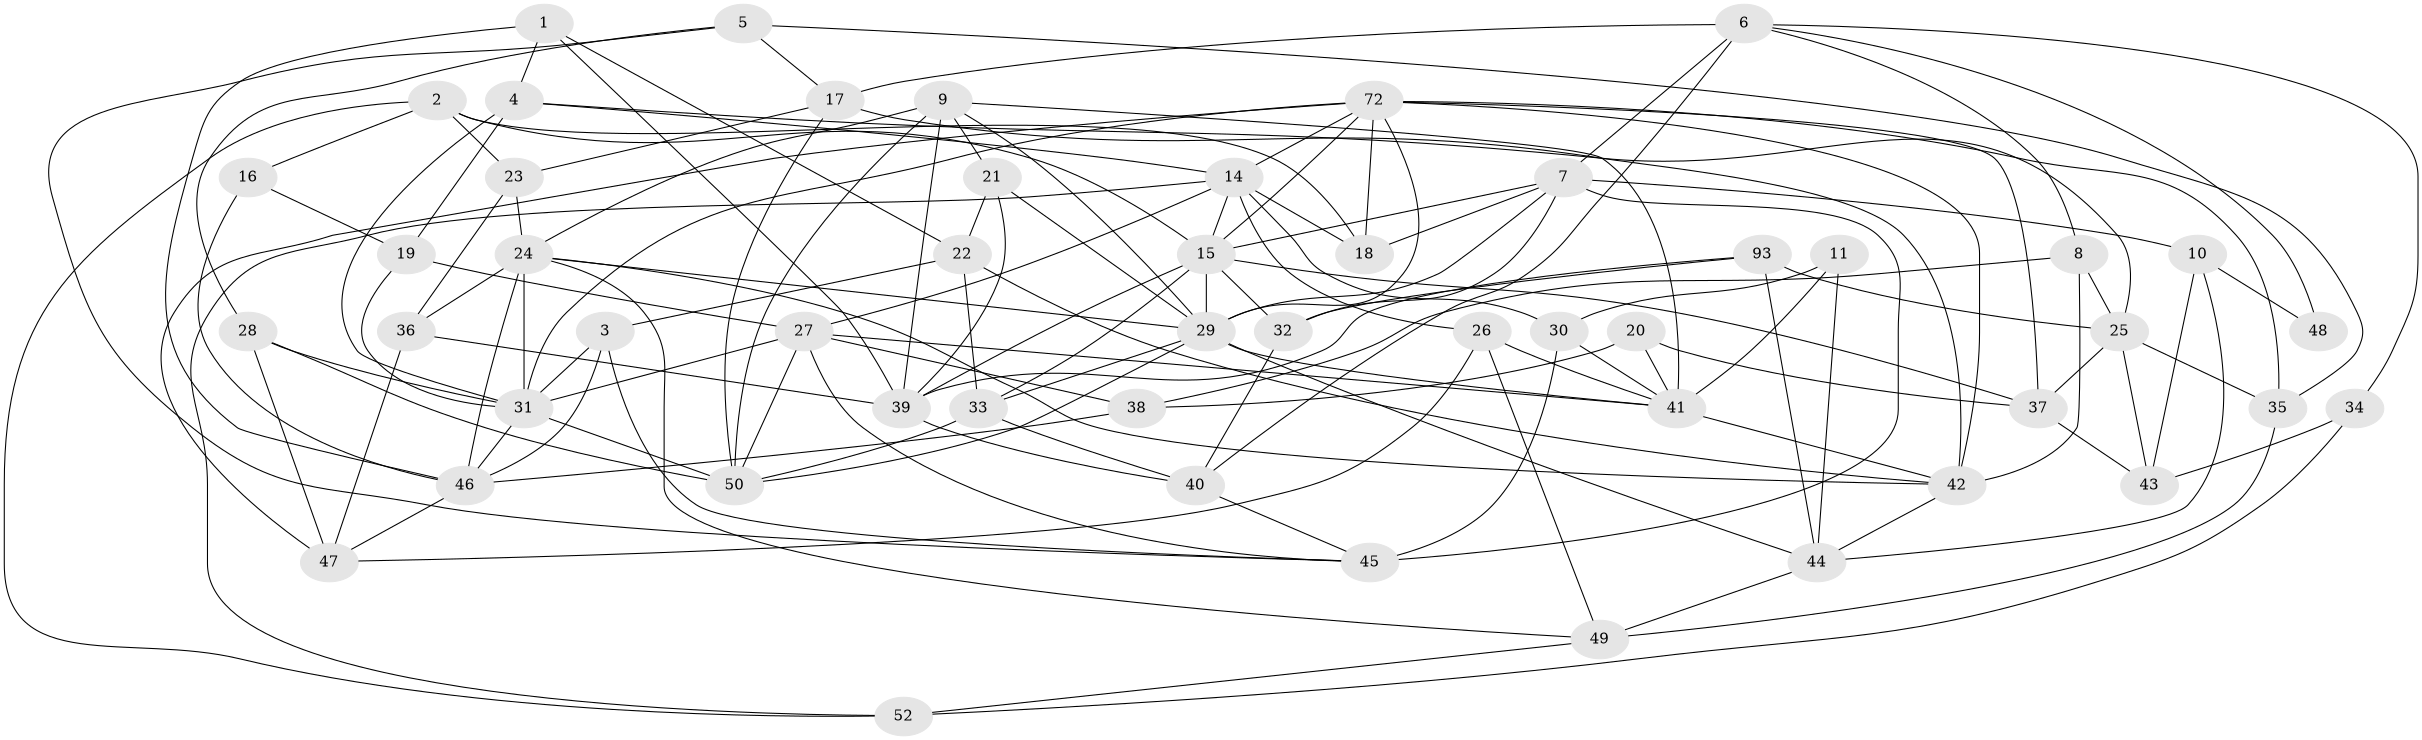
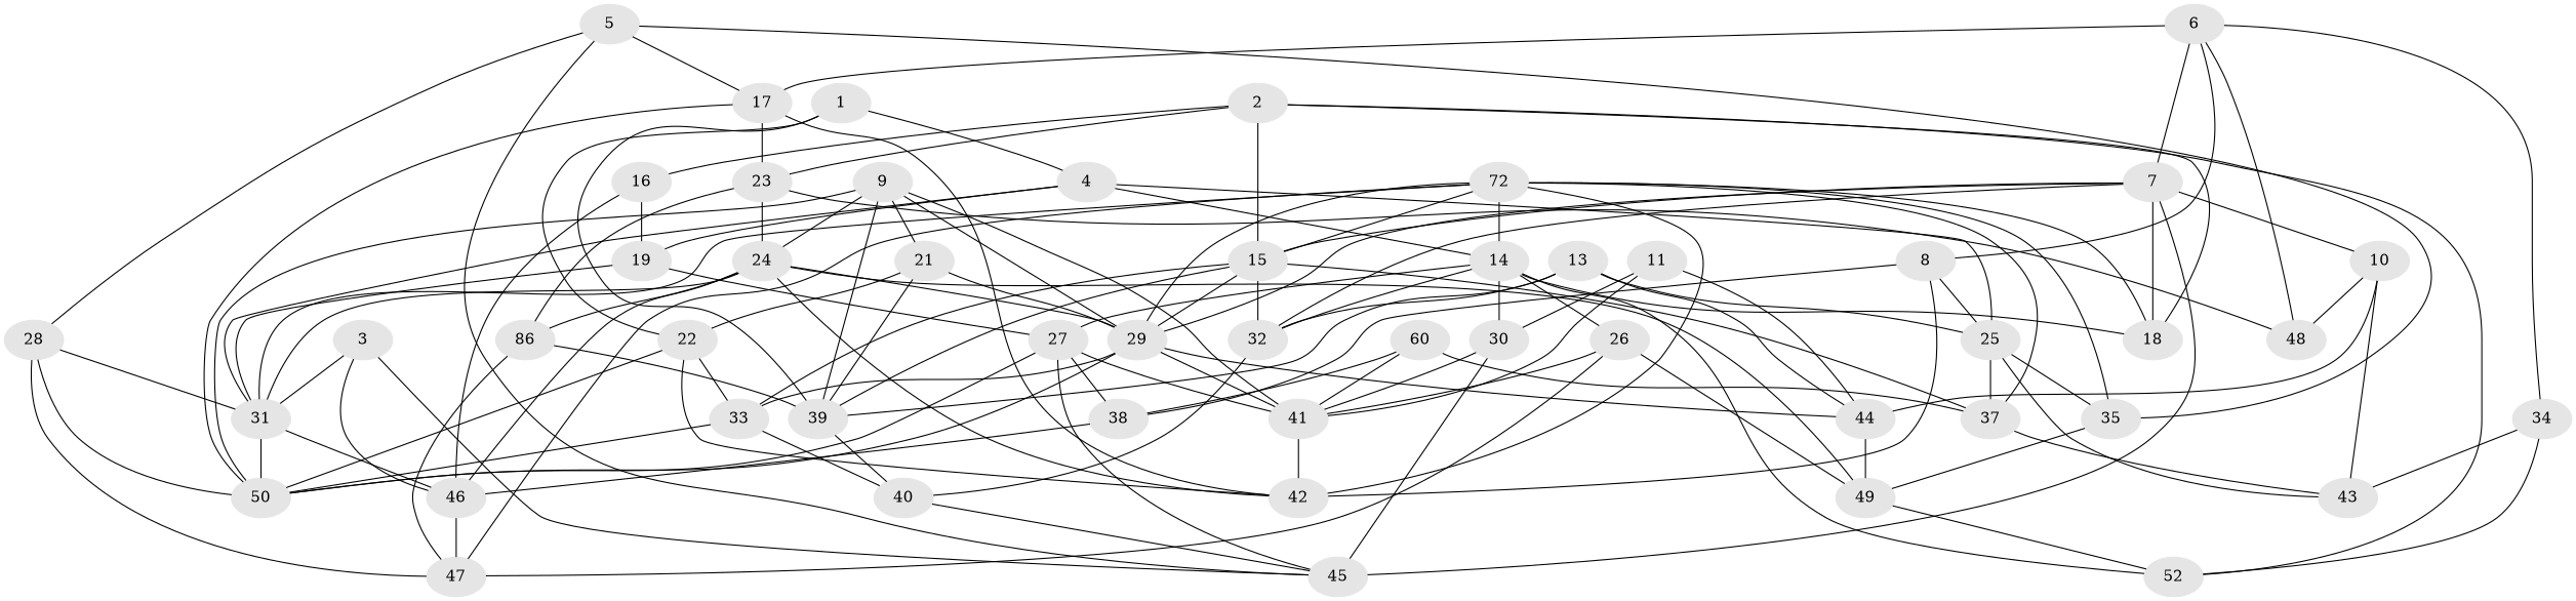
  graph {
    node [color=gray90 style=filled]
    edge [weight=1.0]
    1
    4
    22
    46
    39
    31
    14
    19
    25
    42
    50
    33
    29
    41
    44
    47
    2
    15
    16
    18
    23
    52
    32
    37
    48
    24
-   36
+   36 [label=86]
    3
    45
    30
    26
    27
    35
    43
    5
    17
    28
    49
    6
    7
    8
    34
    40
    10
    38
    9
    21
    11
    n49 [label=72]
-   13 [label=93]
-   20
+   13
+   20 [label=60]
    1 -- 4
    1 -- 22
-   1 -- 46
    1 -- 39
    4 -- 31
    4 -- 14
    4 -- 19
    4 -- 25
    22 -- 42
-   22 -- 3
+   22 -- 50
    22 -- 33
    46 -- 47
    39 -- 40
    31 -- 46
    31 -- 50
-   14 -- 15
+   14 -- 32
    14 -- 18
    14 -- 52
    14 -- 30 [weight=2.0]
    14 -- 26
    14 -- 27
    19 -- 31
    19 -- 27
    25 -- 37
    25 -- 35
    25 -- 43
-   42 -- 44
    33 -- 50
    33 -- 40
    29 -- 50
    29 -- 33
    29 -- 41
    29 -- 44
    41 -- 42 [weight=3.0]
    44 -- 49
    2 -- 15
    2 -- 16
    2 -- 18
    2 -- 23
    2 -- 52
    15 -- 39
    15 -- 33
    15 -- 29
    15 -- 32
    15 -- 37
    16 -- 46
    16 -- 19
+   23 -- 48
    23 -- 24
    23 -- 36
    32 -- 40
    37 -- 43
    24 -- 46 [weight=3.0]
    24 -- 31
    24 -- 42
    24 -- 29
    24 -- 36
    24 -- 49
    36 -- 39
    36 -- 47
    3 -- 46
    3 -- 31
    3 -- 45
    30 -- 41
    30 -- 45 [weight=2.0]
    26 -- 41
    26 -- 47
    26 -- 49
-   27 -- 31
    27 -- 50
    27 -- 41
    27 -- 45
    27 -- 38 [weight=2.0]
    35 -- 49
    5 -- 45
    5 -- 35
    5 -- 17
    5 -- 28
    17 -- 42
    17 -- 50
    17 -- 23 [weight=2.0]
    28 -- 31
    28 -- 50 [weight=2.0]
    28 -- 47
    49 -- 52
    6 -- 48
    6 -- 17
    6 -- 7 [weight=2.0]
    6 -- 8
    6 -- 34
-   6 -- 40
    7 -- 29
    7 -- 15
    7 -- 18
    7 -- 32
    7 -- 45 [weight=2.0]
    7 -- 10
    8 -- 25
    8 -- 42
    8 -- 38
    34 -- 52
    34 -- 43
    40 -- 45
    10 -- 44
    10 -- 48
    10 -- 43
    38 -- 46
    9 -- 39
    9 -- 50
    9 -- 29
    9 -- 41
    9 -- 24
    9 -- 21
    21 -- 22
    21 -- 39
    21 -- 29
    11 -- 41
    11 -- 44
    11 -- 30
    n49 -- 31
    n49 -- 14
    n49 -- 42
    n49 -- 29
    n49 -- 47
    n49 -- 15
    n49 -- 18
    n49 -- 37
    n49 -- 35
    13 -- 39
    13 -- 25
    13 -- 44
    13 -- 32
    20 -- 41
    20 -- 37
    20 -- 38
  }
